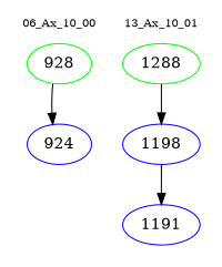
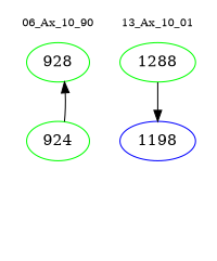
  digraph {
    node [color=blue]
    edge [color=black]
    n1 [color=green label=928]
-   n2 [label=924]
+   n2 [color=green label=924]
    n3 [color=green label=1288]
    n4 [label=1198]
-   n5 [label=1191]
    subgraph cluster_1 {
      color=white
      fontsize=10
-     label="06_Ax_10_00"
+     label="06_Ax_10_90"
      n1
      n2
    }
    subgraph cluster_2 {
      color=white
      fontsize=10
      label="13_Ax_10_01"
      n3
      n4
-     n5
    }
-   n1 -> n2
+   n2 -> n1
    n3 -> n4
-   n4 -> n5
  }
